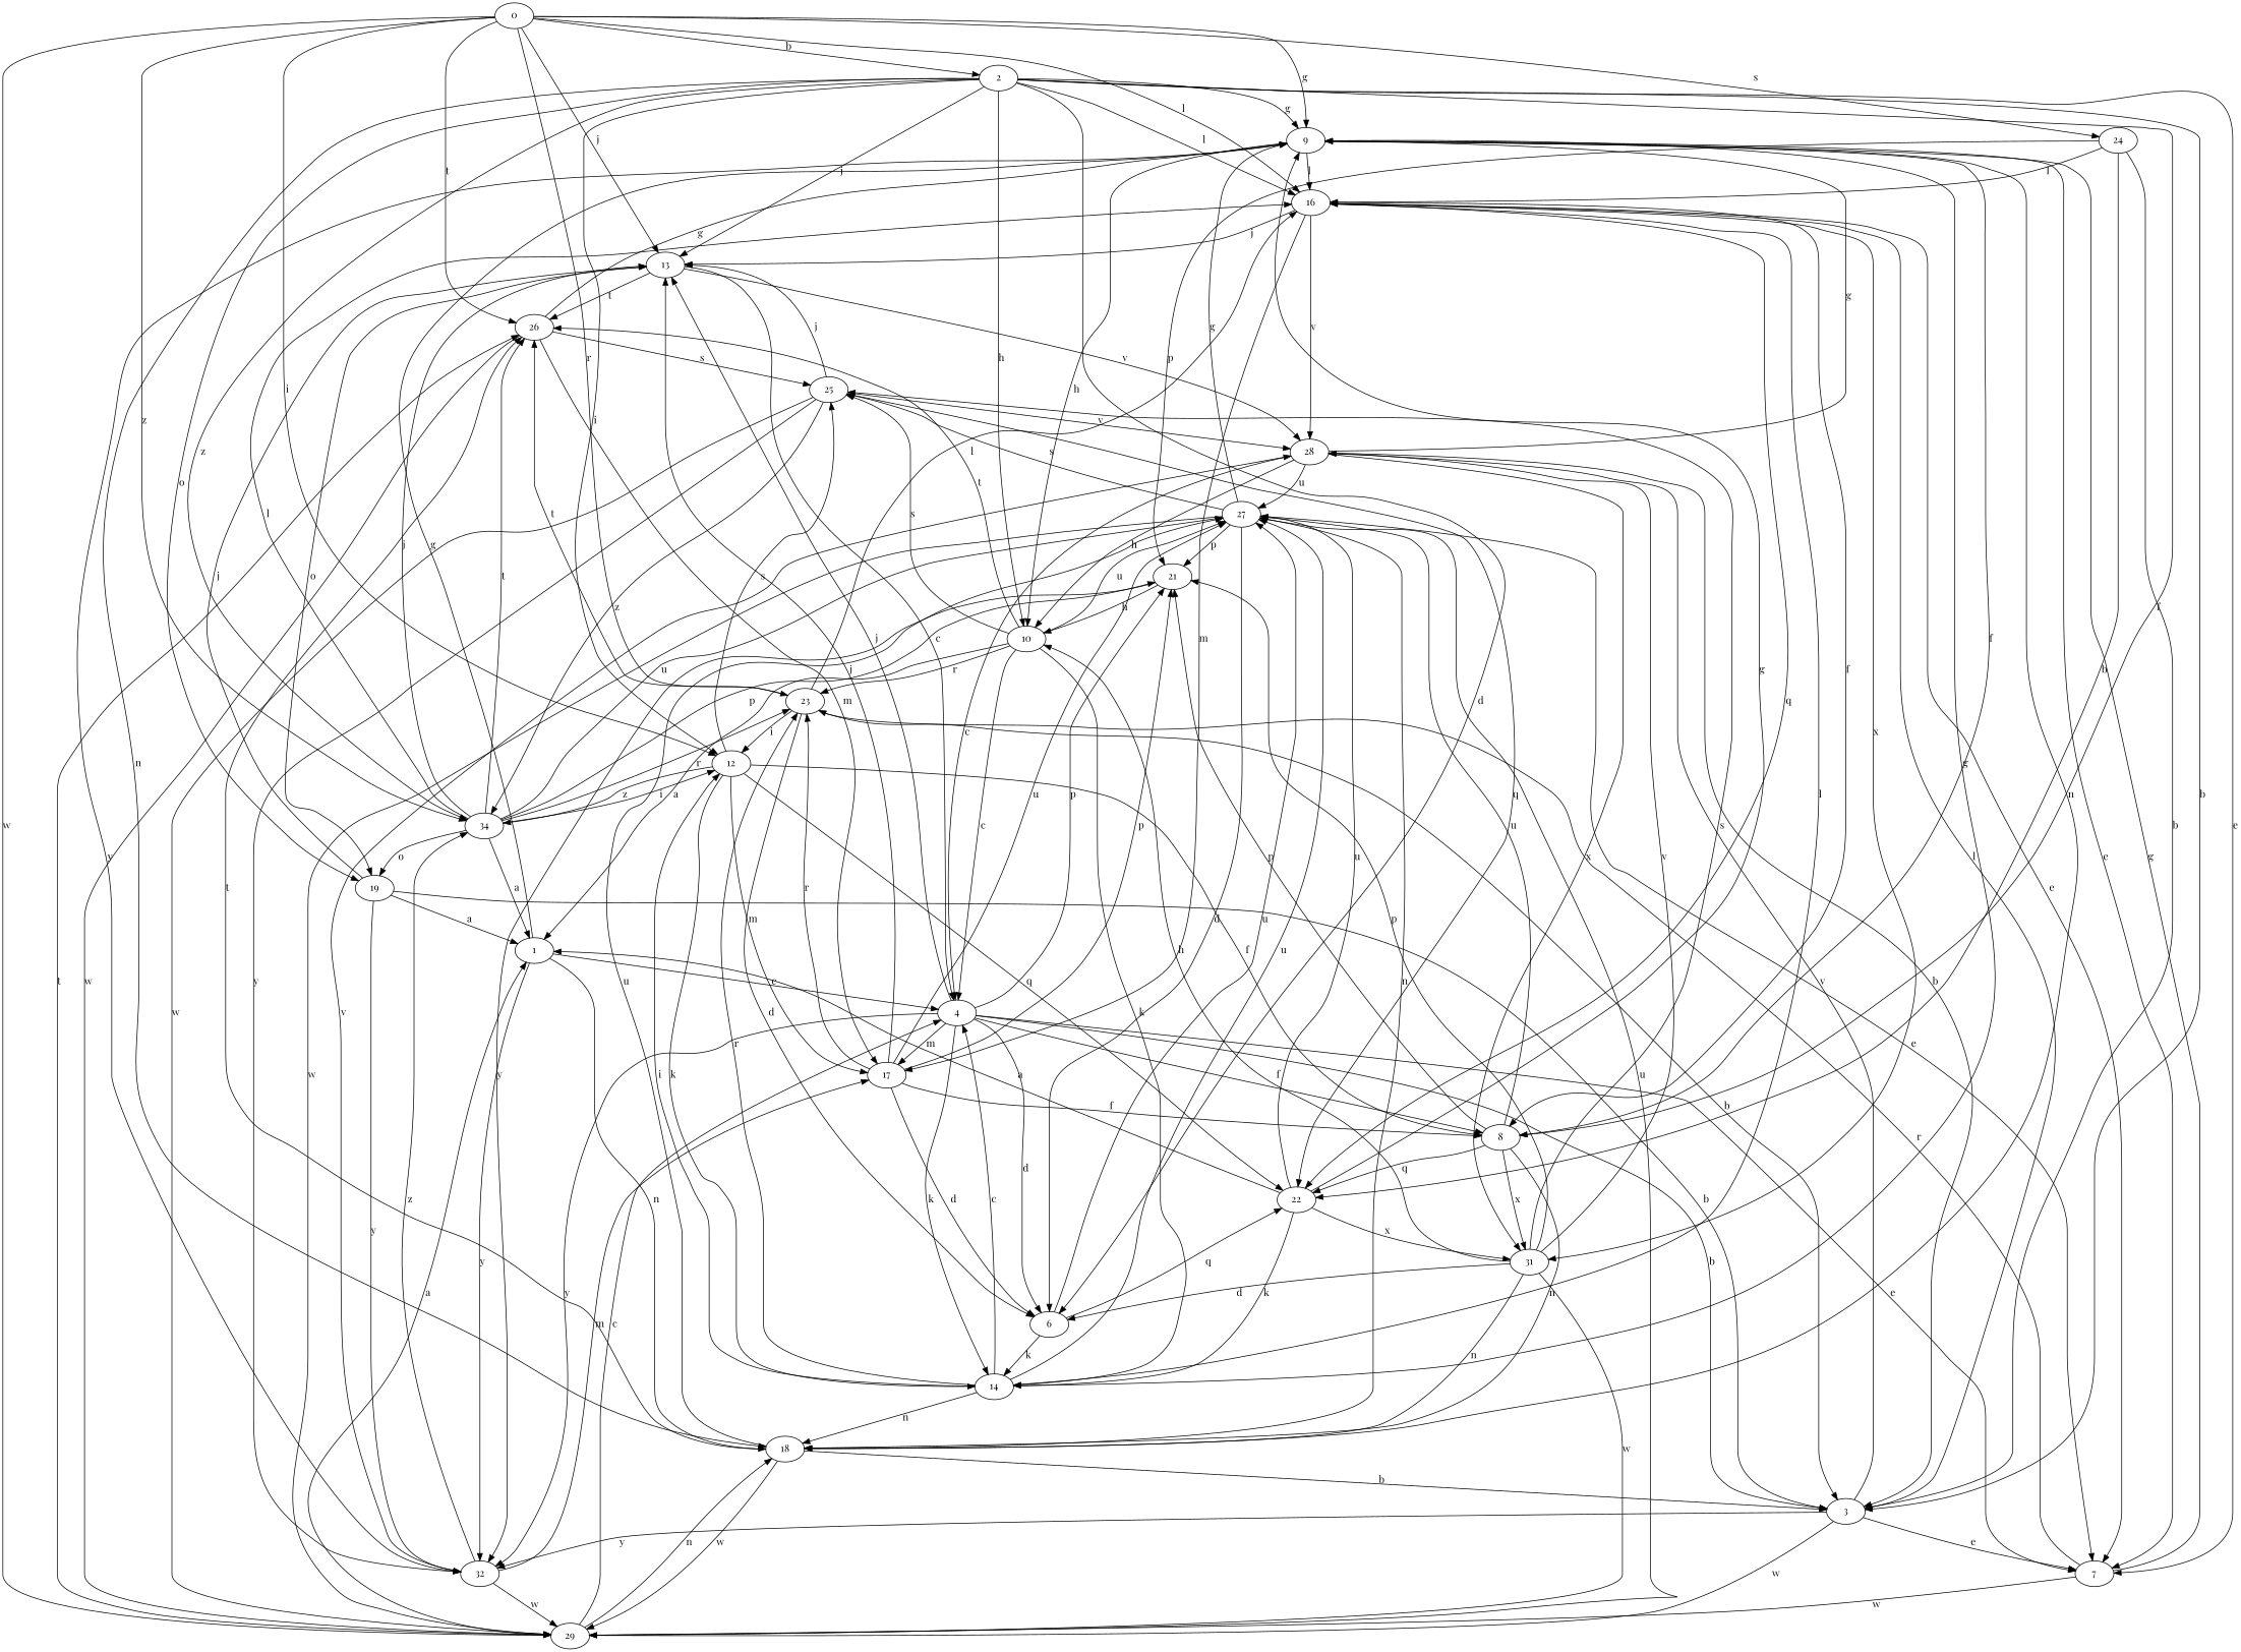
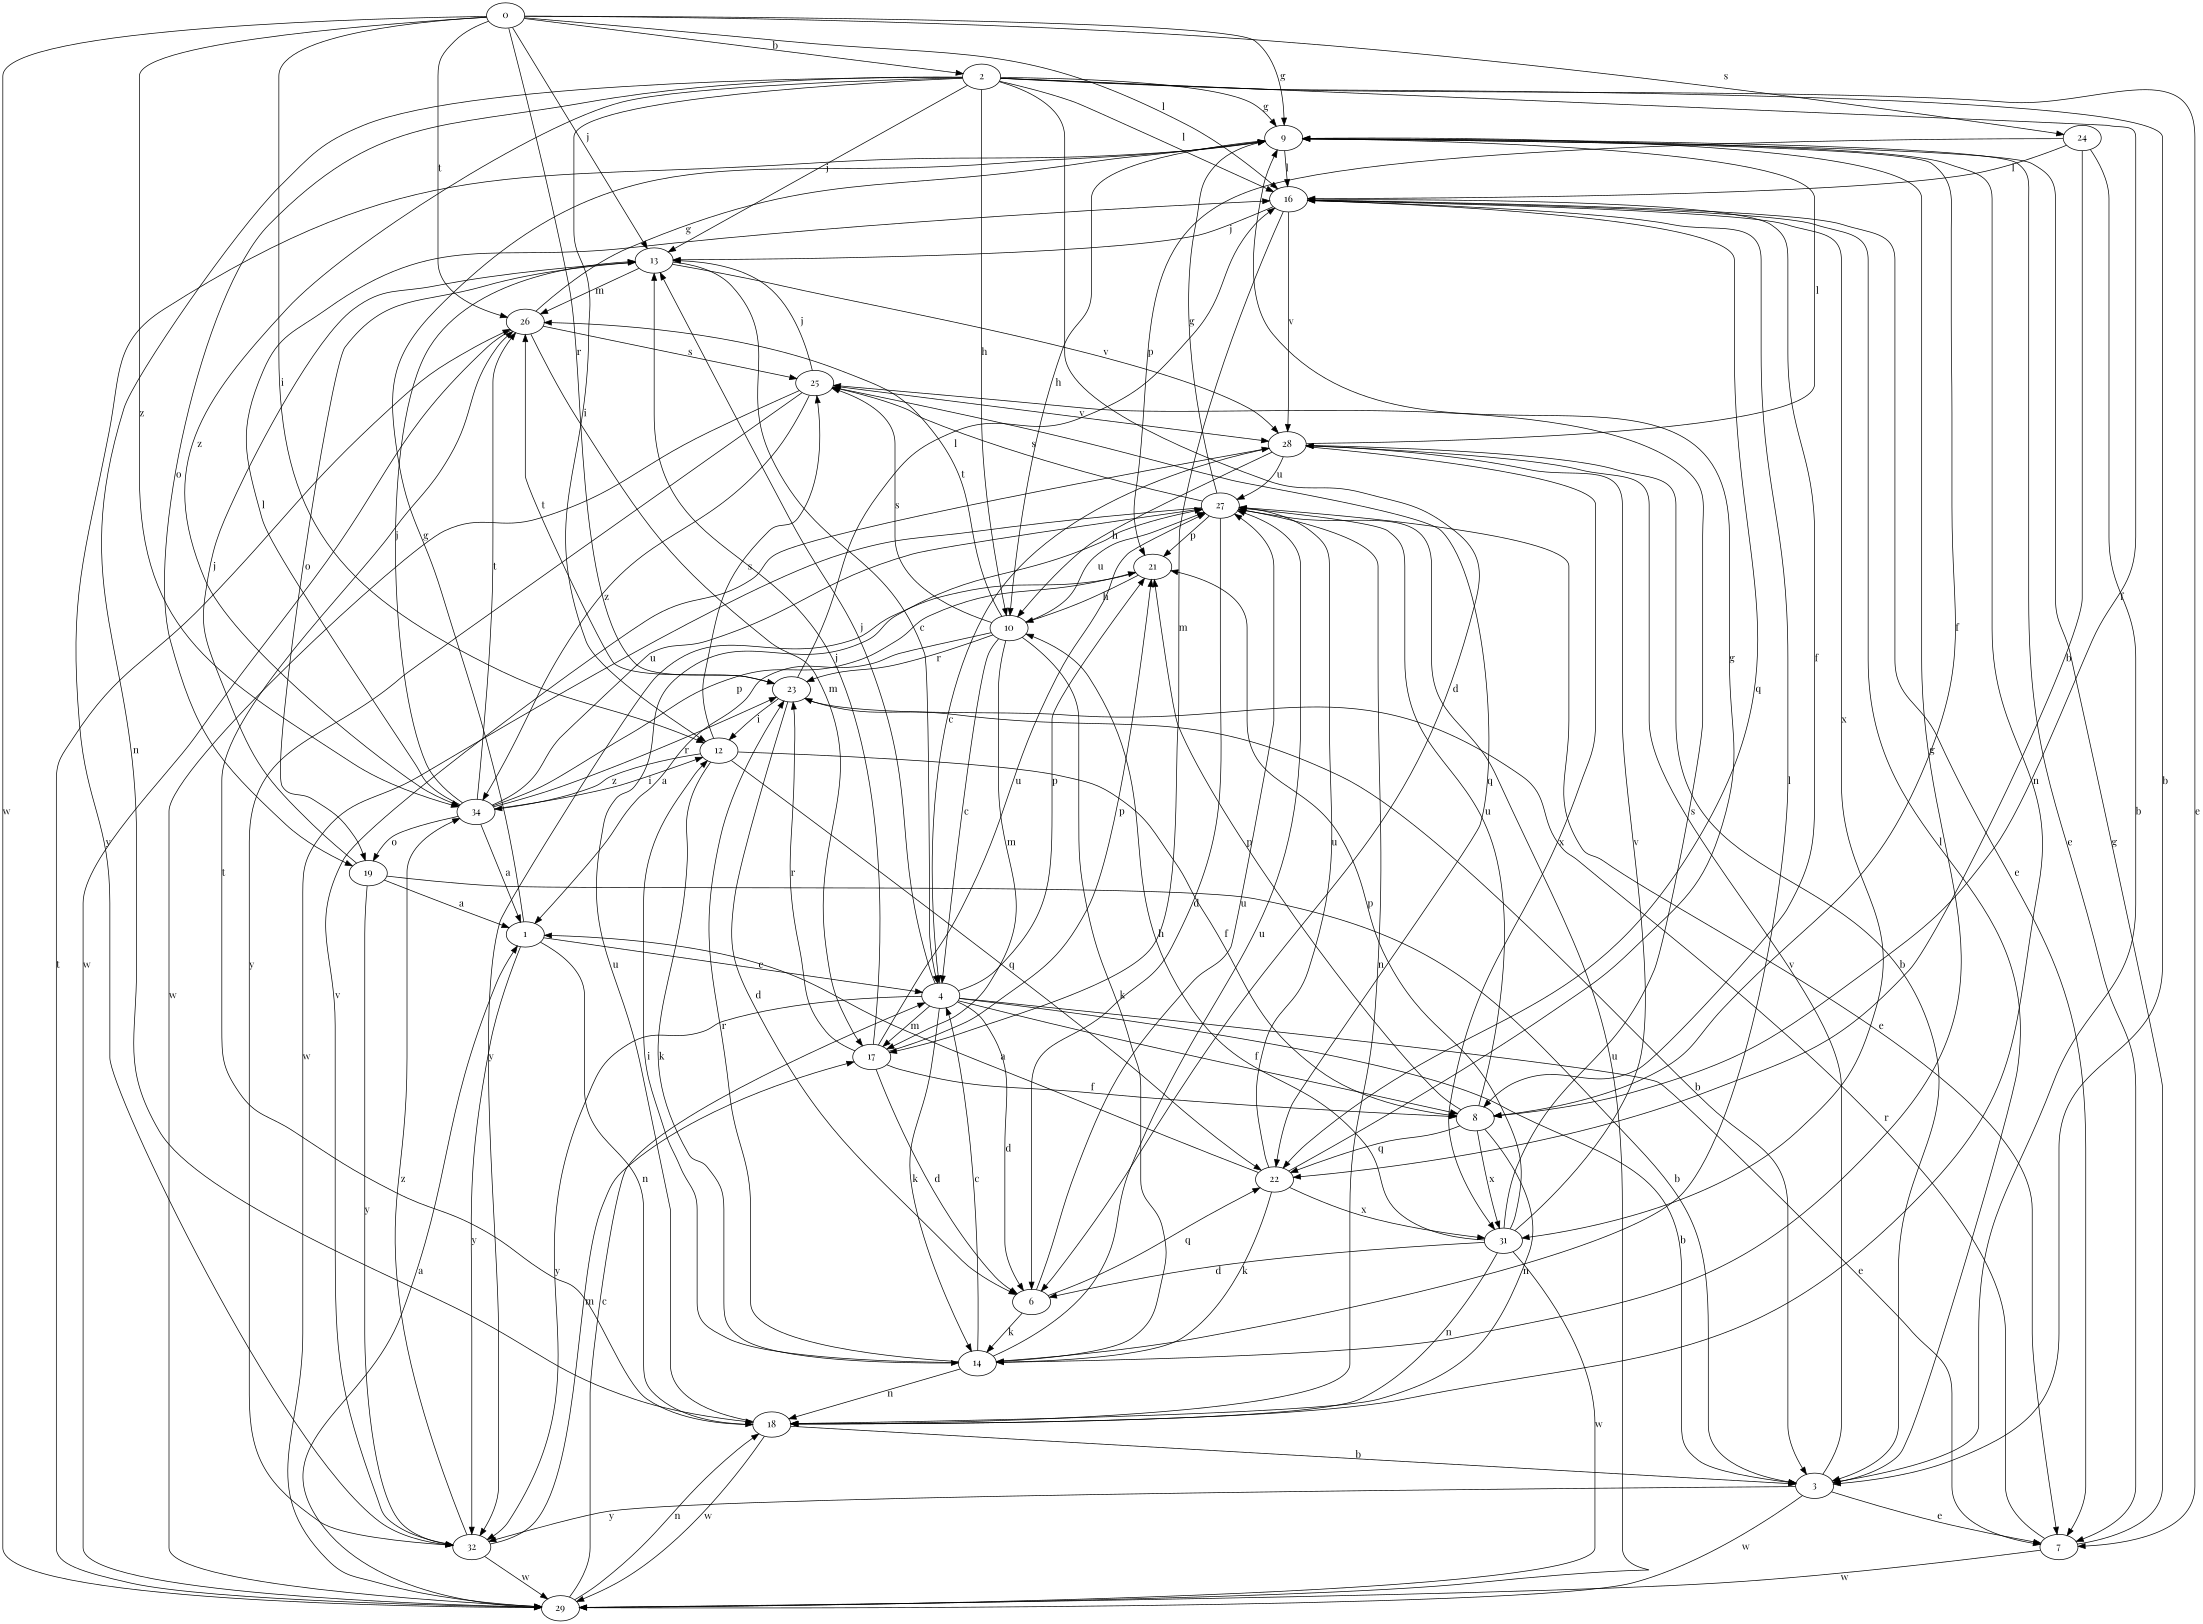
  strict digraph {
    fontname="Playfair Display"
    node [fontname="Playfair Display"]
    edge [fontname="Playfair Display"]
    0
    2
    9
    12
    13
    16
    23
    24
    26
    29
    34
    18
    3
    6
    7
    8
    10
    19
    32
    14
    17
    22
    25
    4
    28
    31
    21
    1
    27
    0 -> 2 [label=b]
    0 -> 9 [label=g]
    0 -> 12 [label=i]
    0 -> 13 [label=j]
    0 -> 16 [label=l]
    0 -> 23 [label=r]
    0 -> 24 [label=s]
    0 -> 26 [label=t]
    0 -> 29 [label=w]
    0 -> 34 [label=z]
    2 -> 9 [label=g]
    2 -> 12 [label=i]
    2 -> 13 [label=j]
    2 -> 16 [label=l]
    2 -> 34 [label=z]
    2 -> 18 [label=n]
    2 -> 3 [label=b]
    2 -> 6 [label=d]
    2 -> 7 [label=e]
    2 -> 8 [label=f]
    2 -> 10 [label=h]
    2 -> 19 [label=o]
    9 -> 16 [label=l]
    9 -> 18 [label=n]
    9 -> 7 [label=e]
    9 -> 8 [label=f]
    9 -> 10 [label=h]
    9 -> 32 [label=y]
    12 -> 34 [label=z]
    12 -> 8 [label=f]
    12 -> 14 [label=k]
-   12 -> 17 [label=m]
+   10 -> 17 [label=m]
    12 -> 22 [label=q]
    12 -> 25 [label=s]
-   13 -> 26 [label=t]
+   13 -> 26 [label=m]
    13 -> 19 [label=o]
    13 -> 4 [label=c]
    13 -> 28 [label=v]
    16 -> 13 [label=j]
    16 -> 7 [label=e]
    16 -> 8 [label=f]
    16 -> 17 [label=m]
    16 -> 22 [label=q]
    16 -> 28 [label=v]
    16 -> 31 [label=x]
    23 -> 12 [label=i]
    23 -> 16 [label=l]
    23 -> 26 [label=t]
    23 -> 3 [label=b]
    23 -> 6 [label=d]
    24 -> 16 [label=l]
    24 -> 3 [label=b]
    24 -> 22 [label=b]
    24 -> 21 [label=p]
    26 -> 9 [label=g]
    26 -> 29 [label=w]
    26 -> 17 [label=m]
    26 -> 25 [label=s]
    29 -> 26 [label=t]
    29 -> 18 [label=n]
    29 -> 4 [label=c]
    29 -> 1 [label=a]
    29 -> 27 [label=u]
    34 -> 12 [label=i]
    34 -> 13 [label=j]
    34 -> 16 [label=l]
    34 -> 23 [label=r]
    34 -> 26 [label=t]
    34 -> 19 [label=o]
    34 -> 21 [label=p]
    34 -> 1 [label=a]
    34 -> 27 [label=u]
    18 -> 26 [label=t]
    18 -> 29 [label=w]
    18 -> 3 [label=b]
    18 -> 27 [label=u]
    3 -> 16 [label=l]
    3 -> 29 [label=w]
    3 -> 7 [label=e]
    3 -> 32 [label=y]
    3 -> 28 [label=v]
    6 -> 14 [label=k]
    6 -> 22 [label=q]
    6 -> 27 [label=u]
    7 -> 9 [label=g]
    7 -> 23 [label=r]
    7 -> 29 [label=w]
    8 -> 18 [label=n]
    8 -> 22 [label=q]
    8 -> 31 [label=x]
    8 -> 21 [label=p]
    8 -> 27 [label=u]
    10 -> 23 [label=r]
    10 -> 26 [label=t]
    10 -> 14 [label=k]
    10 -> 25 [label=s]
    10 -> 4 [label=c]
    10 -> 1 [label=a]
    10 -> 27 [label=u]
    19 -> 13 [label=j]
    19 -> 3 [label=b]
    19 -> 32 [label=y]
    19 -> 1 [label=a]
    32 -> 29 [label=w]
    32 -> 34 [label=z]
    32 -> 17 [label=m]
    32 -> 28 [label=v]
    14 -> 9 [label=g]
    14 -> 12 [label=i]
    14 -> 16 [label=l]
    14 -> 23 [label=r]
    14 -> 18 [label=n]
    14 -> 4 [label=c]
    14 -> 27 [label=u]
    17 -> 13 [label=j]
    17 -> 23 [label=r]
    17 -> 6 [label=d]
    17 -> 8 [label=f]
    17 -> 21 [label=p]
    17 -> 27 [label=u]
    22 -> 9 [label=g]
    22 -> 14 [label=k]
    22 -> 31 [label=x]
    22 -> 1 [label=a]
    22 -> 27 [label=u]
    25 -> 13 [label=j]
    25 -> 29 [label=w]
    25 -> 34 [label=z]
    25 -> 32 [label=y]
    25 -> 22 [label=q]
    25 -> 28 [label=v]
    4 -> 13 [label=j]
    4 -> 3 [label=b]
    4 -> 6 [label=d]
    4 -> 7 [label=e]
    4 -> 8 [label=f]
    4 -> 32 [label=y]
    4 -> 14 [label=k]
    4 -> 17 [label=m]
    4 -> 21 [label=p]
-   28 -> 9 [label=g]
+   28 -> 9 [label=l]
    28 -> 3 [label=b]
    28 -> 10 [label=h]
    28 -> 4 [label=c]
    28 -> 31 [label=x]
    28 -> 27 [label=u]
    31 -> 29 [label=w]
    31 -> 18 [label=n]
    31 -> 6 [label=d]
    31 -> 10 [label=h]
    31 -> 25 [label=s]
    31 -> 28 [label=v]
    31 -> 21 [label=p]
    21 -> 10 [label=h]
    21 -> 32 [label=y]
    1 -> 9 [label=g]
    1 -> 18 [label=n]
    1 -> 32 [label=y]
    1 -> 4 [label=c]
    27 -> 9 [label=g]
    27 -> 29 [label=w]
    27 -> 18 [label=n]
    27 -> 6 [label=d]
    27 -> 7 [label=e]
    27 -> 25 [label=s]
    27 -> 21 [label=p]
  }
